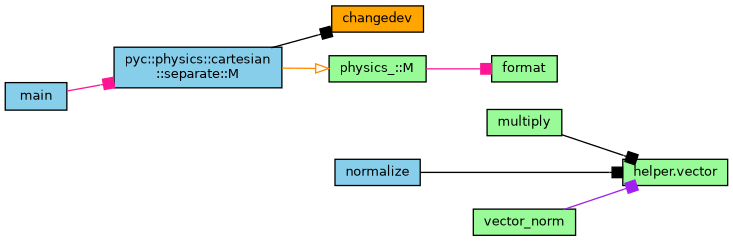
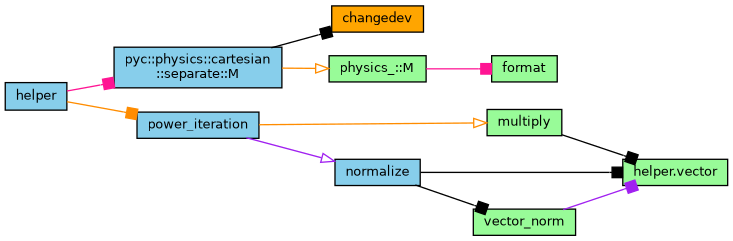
  digraph {
    rankdir=LR
    node [color=black fillcolor=palegreen fontname=Helvetica fontsize=10 shape=record style=filled]
    edge [arrowhead=box color=black fontname=Helvetica fontsize=10 labelfontname=Helvetica labelfontsize=10 style=solid]
-   n1 [fillcolor=skyblue fontcolor=black height=0.2 label=main width=0.4]
+   n1 [fillcolor=skyblue fontcolor=black height=0.2 label=helper width=0.4]
    n2 [fillcolor=skyblue height=0.2 label="pyc::physics::cartesian\l::separate::M" width=0.4]
+   n3 [fillcolor=skyblue height=0.2 label=power_iteration width=0.4]
    n4 [fillcolor=orange height=0.2 label=changedev width=0.4]
    n5 [height=0.2 label="physics_::M" width=0.4]
    n6 [height=0.2 label=multiply width=0.4]
    n7 [fillcolor=skyblue height=0.2 label=normalize width=0.4]
    n8 [height=0.2 label=format width=0.4]
    n9 [height=0.2 label="helper.vector" width=0.4]
    n10 [height=0.2 label=vector_norm width=0.4]
    n1 -> n2 [color=deeppink]
+   n1 -> n3 [color=darkorange]
    n2 -> n4
    n2 -> n5 [arrowhead=onormal color=darkorange]
+   n3 -> n6 [arrowhead=onormal color=darkorange]
+   n3 -> n7 [arrowhead=onormal color=purple]
    n5 -> n8 [color=deeppink]
    n6 -> n9
    n7 -> n9
+   n7 -> n10
    n10 -> n9 [color=purple]
  }
